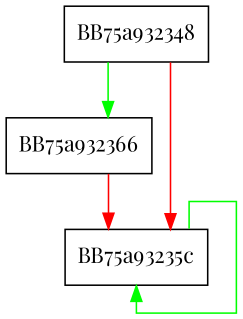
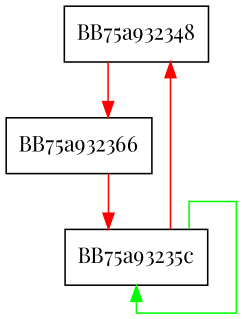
  digraph {
    fontname="Playfair Display"
    splines=ortho
    node [fontname="Playfair Display" shape=box]
    edge [color=green fontname="Playfair Display"]
    BB75a932348
    BB75a932366
    BB75a93235c
-   BB75a932348 -> BB75a932366
-   BB75a932348 -> BB75a93235c [color=red]
+   BB75a932348 -> BB75a932366 [color=red]
+   BB75a93235c -> BB75a932348 [color=red]
    BB75a932366 -> BB75a93235c [color=red]
    BB75a93235c -> BB75a93235c
  }
